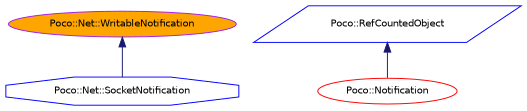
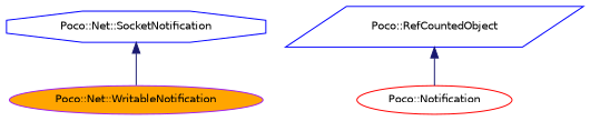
  digraph {
    node [color=blue fillcolor=white fontname=Helvetica fontsize=10 shape=ellipse style=filled]
    edge [color=midnightblue dir=back fontname=Helvetica fontsize=10 labelfontname=Helvetica labelfontsize=10 style=solid]
    n1 [color=purple fillcolor=orange fontcolor=black height=0.2 label="Poco::Net::WritableNotification" width=0.4]
    n2 [height=0.2 label="Poco::Net::SocketNotification" shape=octagon width=0.4]
    n3 [color=red height=0.2 label="Poco::Notification" width=0.4]
    n4 [height=0.2 label="Poco::RefCountedObject" shape=parallelogram width=0.4]
-   n1 -> n2
+   n2 -> n1
    n4 -> n3
  }
